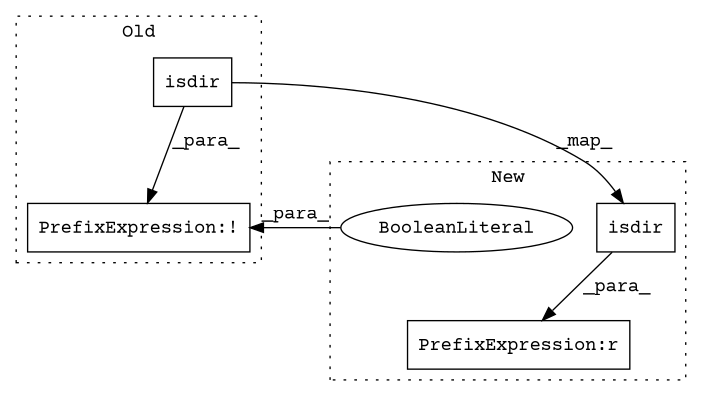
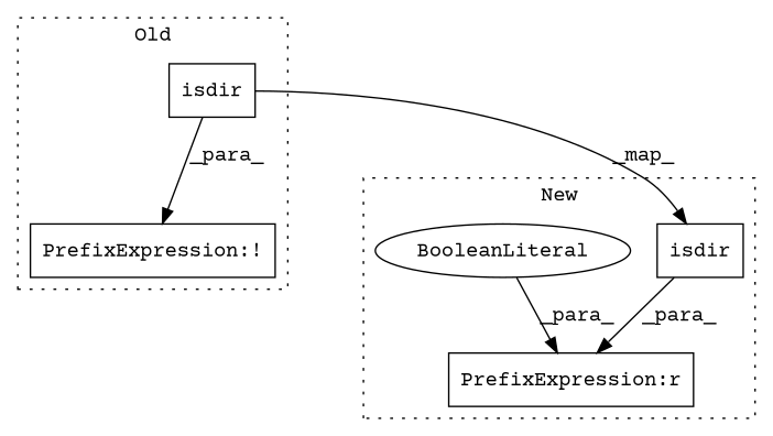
  digraph {
    fontname="Courier Prime"
    node [a=32 fontname="Courier Prime" l="6,1" shape=box]
    edge [fontname="Courier Prime"]
    n1 [label=isdir s="1618,1633"]
    n2 [a=38 l=1 label="PrefixExpression:!" s=1609]
    n3 [label=isdir s="1617,1632"]
    n4 [a=27 l=4 label="PrefixExpression:r" s=1633]
    n5 [a=9 l=5 label=BooleanLiteral s=1637 shape=ellipse]
    subgraph cluster_1 {
      label=Old
      style=dotted
      n1
      n2
    }
    subgraph cluster_2 {
      label=New
      style=dotted
      n3
      n4
      n5
    }
    n1 -> n2 [label=_para_]
    n1 -> n3 [label=_map_]
    n3 -> n4 [label=_para_]
-   n5 -> n2 [label=_para_]
+   n5 -> n4 [label=_para_]
  }
